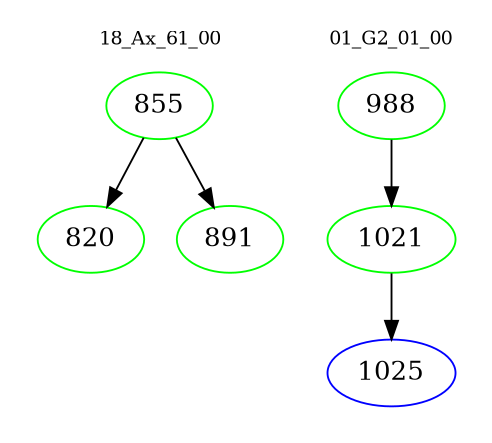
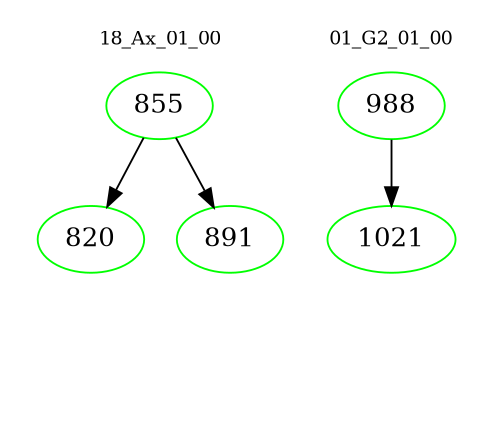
  digraph {
    node [color=green]
    edge [color=black]
    n1 [label=855]
    n2 [label=820]
    n3 [label=891]
    n4 [label=1021]
    n5 [label=988]
-   n6 [color=blue label=1025]
    subgraph cluster_1 {
      color=white
      fontsize=10
-     label="18_Ax_61_00"
+     label="18_Ax_01_00"
      n1
      n2
      n3
    }
    subgraph cluster_2 {
      color=white
      fontsize=10
      label="01_G2_01_00"
      n4
      n5
-     n6
    }
    n1 -> n2
    n1 -> n3
-   n4 -> n6
    n5 -> n4
  }
